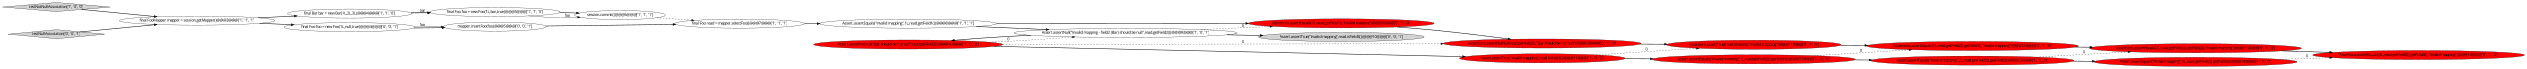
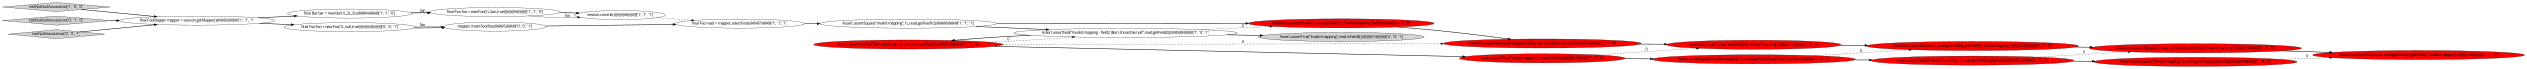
  digraph {
    fontname="Open Sans"
    rankdir=LR
    node [fillcolor=red fontname="Open Sans" shape=ellipse style=filled]
    edge [fontname="Open Sans" style=bold]
    n1 [label="Assertions.assertTrue(read.isField3(),\"Invalid mapping\")@@@11@@@['0', '1', '0']"]
    n2 [label="Assertions.assertEquals(1L,read.getField2().getField1(),\"Invalid mapping\")@@@12@@@['0', '1', '0']"]
    n3 [label="Assertions.assertEquals(2L,read.getField2().getField2(),\"Invalid mapping\")@@@13@@@['0', '1', '0']"]
    n4 [fillcolor=lightgray label="testNotNullAssociation['1', '0', '0']" shape=diamond]
    n5 [fillcolor=white label="final FooMapper mapper = session.getMapper()@@@3@@@['1', '1', '1']"]
    n6 [fillcolor=white label="final Bar bar = new Bar(1L,2L,3L)@@@4@@@['1', '1', '0']"]
    n7 [fillcolor=white label="final Foo foo = new Foo(1L,null,true)@@@4@@@['0', '0', '1']"]
    n8 [label="Assertions.assertEquals(3L,read.getField2().getField3(),\"Invalid mapping\")@@@14@@@['0', '1', '0']"]
    n9 [label="Assert.assertEquals(\"Invalid mapping\",2L,read.getField2().getField2())@@@13@@@['1', '0', '0']"]
    n10 [label="Assert.assertEquals(\"Invalid mapping\",3L,read.getField2().getField3())@@@14@@@['1', '0', '0']"]
    n11 [label="Assert.assertEquals(\"Invalid mapping\",1L,read.getField2().getField1())@@@12@@@['1', '0', '0']"]
    n12 [fillcolor=lightgray label="Assert.assertTrue(\"Invalid mapping\",read.isField3())@@@10@@@['0', '0', '1']"]
    n13 [fillcolor=white label="session.commit()@@@6@@@['1', '1', '1']"]
    n14 [fillcolor=white label="final Foo read = mapper.selectFoo()@@@7@@@['1', '1', '1']"]
    n15 [fillcolor=white label="Assert.assertEquals(\"Invalid mapping\",1L,read.getField1())@@@8@@@['1', '1', '1']"]
    n16 [label="Assertions.assertEquals(1L,read.getField1(),\"Invalid mapping\")@@@9@@@['0', '1', '0']"]
    n17 [fillcolor=white label="Assert.assertNull(\"Invalid mapping - field2 (Bar) should be null\",read.getField2())@@@9@@@['1', '0', '1']"]
    n18 [label="Assertions.assertNotNull(read.getField2(),\"Bar should be not null\")@@@10@@@['0', '1', '0']"]
    n19 [label="Assert.assertNotNull(\"Bar should be not null\",read.getField2())@@@10@@@['1', '0', '0']"]
    n20 [label="Assert.assertTrue(\"Invalid mapping\",read.isField3())@@@11@@@['1', '0', '0']"]
+   n21 [fillcolor=lightgray label="testNotNullAssociation['0', '1', '0']" shape=diamond]
    n22 [fillcolor=white label="final Foo foo = new Foo(1L,bar,true)@@@5@@@['1', '1', '0']"]
    n23 [fillcolor=white label="mapper.insertFoo(foo)@@@5@@@['0', '0', '1']"]
    n24 [fillcolor=lightgray label="testNullAssociation['0', '0', '1']" shape=diamond]
    n1 -> n2
    n2 -> n3
    n3 -> n8
    n4 -> n5
    n5 -> n6
    n5 -> n7
    n6 -> n22 [label=bar style=solid]
    n6 -> n22
    n7 -> n23 [label=foo style=solid]
    n7 -> n23
    n9 -> n3 [label=0 style=dashed]
    n9 -> n10
    n10 -> n8 [label=0 style=dashed]
    n11 -> n2 [label=0 style=dashed]
    n11 -> n9
    n13 -> n14 [style=dashed]
    n14 -> n15
    n15 -> n16
    n15 -> n17
    n16 -> n18
    n17 -> n12
    n17 -> n16 [label=0 style=dashed]
    n17 -> n19
    n18 -> n1
    n19 -> n17 [label=0 style=dashed]
    n19 -> n18 [label=0 style=dashed]
    n19 -> n20
    n20 -> n1 [label=0 style=dashed]
    n20 -> n11
+   n21 -> n5
    n22 -> n13
    n22 -> n13 [label=foo style=solid]
    n23 -> n14
    n24 -> n5
  }
